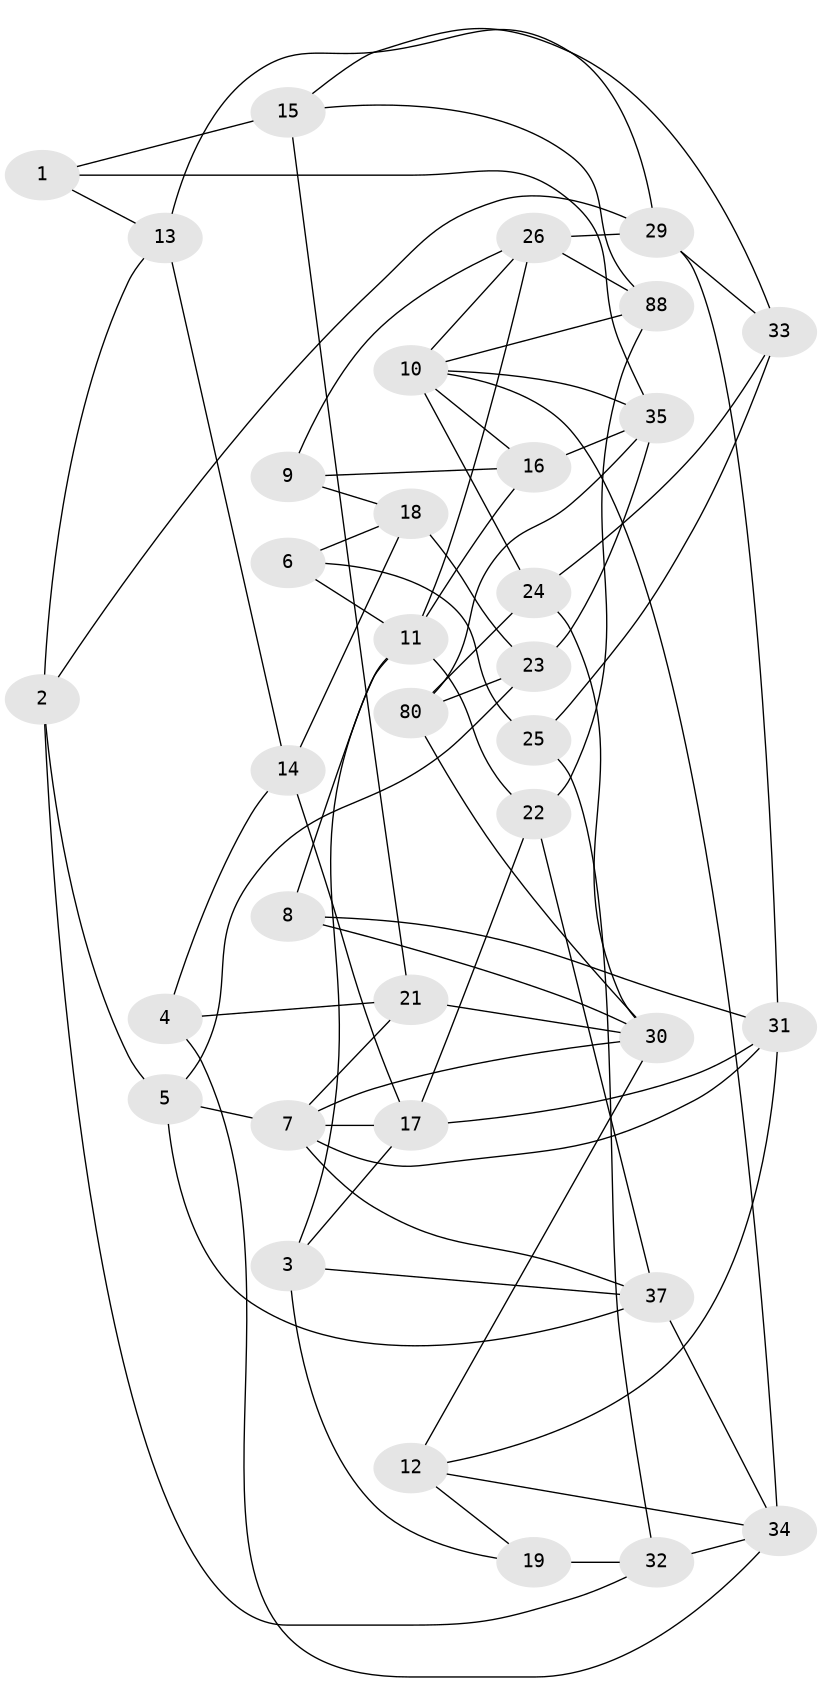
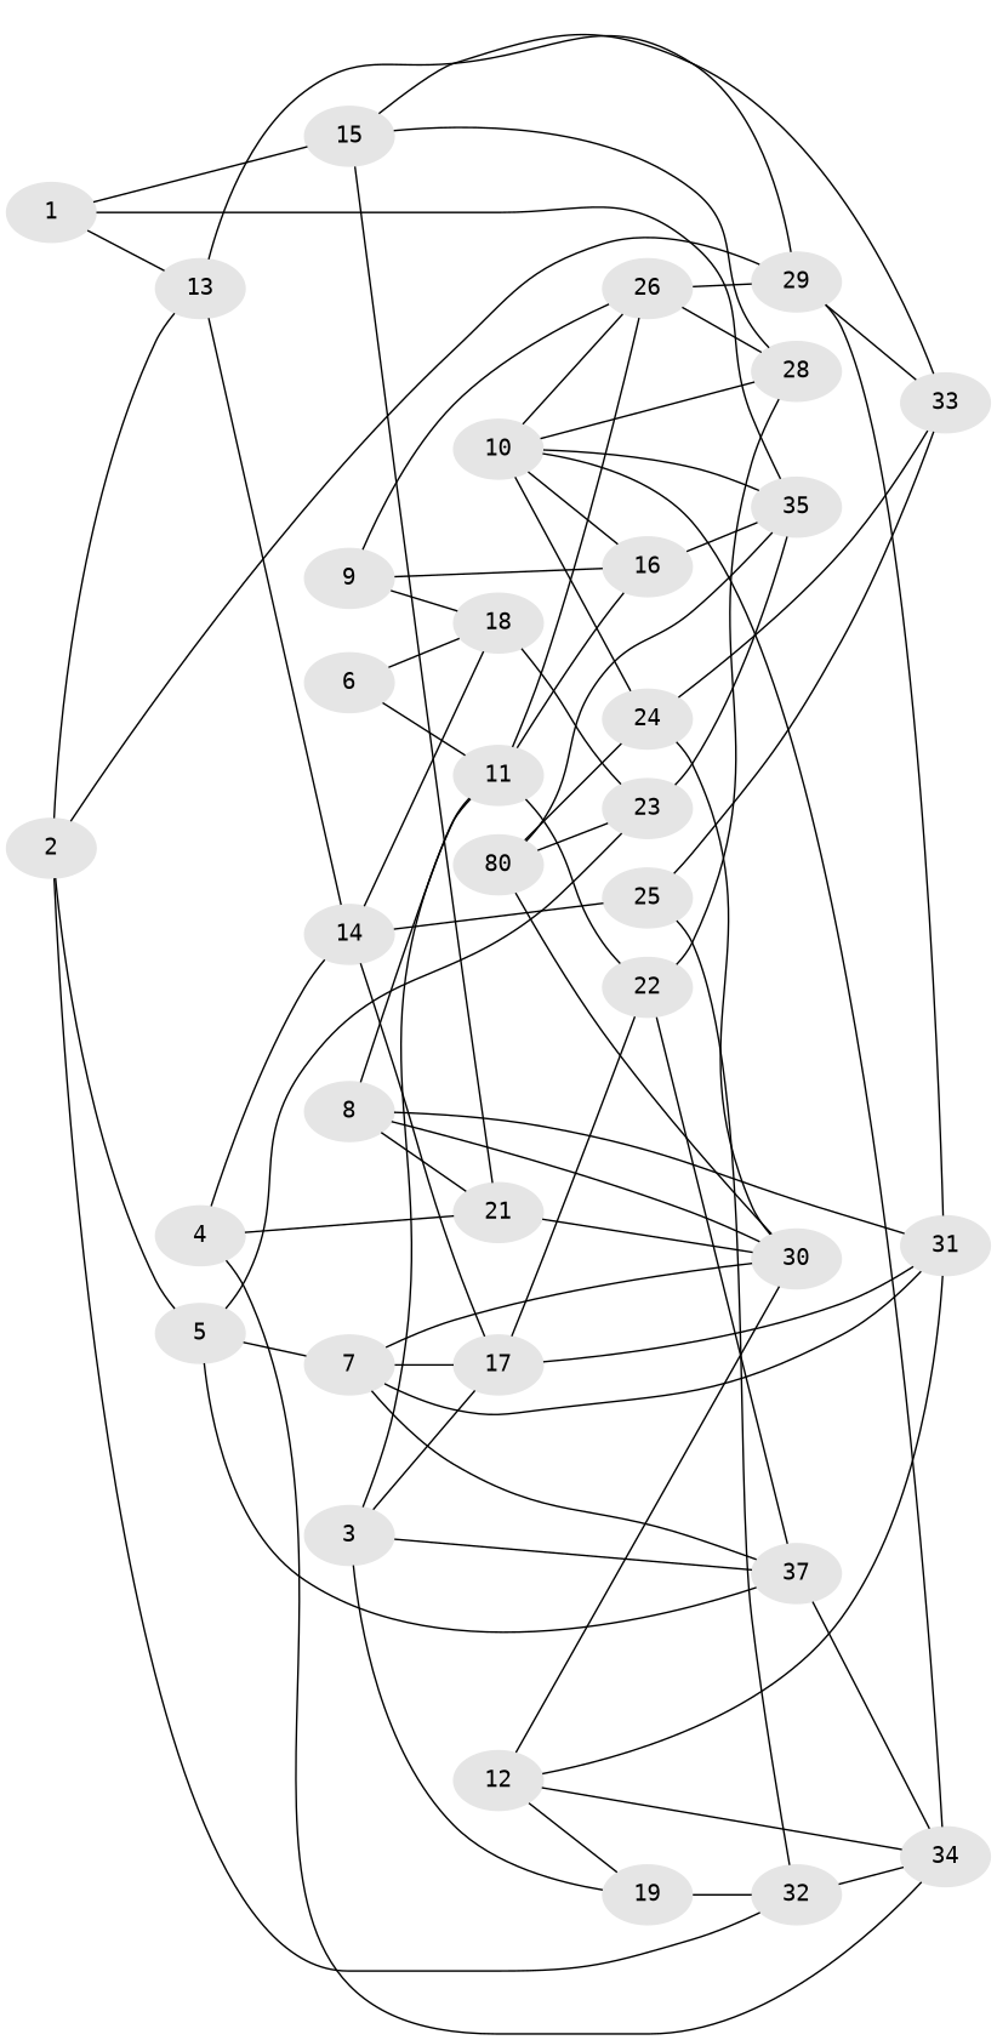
  graph {
    fontname="DejaVu Sans Mono"
    rankdir=LR
    node [color=gray90 fontname="DejaVu Sans Mono" style=filled]
    edge [fontname="DejaVu Sans Mono" weight=1.0]
    1
    13
    15
    35
    29
    14
    21
-   28 [label=88]
+   28
    33
    2
    5
    32
    n13 [label=37]
    7
    23
    31
    34
    3
    11
    17
    19
    16
    26
    22
    4
    18
    30
    6
    25
    8
    9
    10
    24
    12
    n35 [label=80]
    1 -- 13
    1 -- 15
    1 -- 35 [weight=2.0]
    13 -- 29
    13 -- 14
    15 -- 21
    15 -- 28
    15 -- 33
    29 -- 33
    29 -- 31 [weight=2.0]
    14 -- 17
    14 -- 18
    21 -- 30
    2 -- 13
    2 -- 29
    2 -- 5
    2 -- 32
    5 -- n13
    5 -- 7
    5 -- 23
    32 -- 34
    n13 -- 34
    7 -- n13 [weight=2.0]
    7 -- 31
    7 -- 17
    7 -- 30
    23 -- 35
    3 -- n13
    3 -- 11
    3 -- 17
    3 -- 19
    11 -- 16
    11 -- 26
    11 -- 22
    17 -- 31
    17 -- 22 [weight=2.0]
    19 -- 32 [weight=2.0]
    16 -- 35
    26 -- 29
    26 -- 28 [weight=2.0]
    22 -- 28 [weight=2.0]
    22 -- n13
    4 -- 14
    4 -- 21
    4 -- 34 [weight=2.0]
    18 -- 23
    6 -- 11
    6 -- 18 [weight=2.0]
-   6 -- 25
+   14 -- 25
    25 -- 33
    25 -- 32 [weight=2.0]
-   7 -- 21
+   8 -- 21
    8 -- 31
    8 -- 11
    8 -- 30
    9 -- 16
    9 -- 26
    9 -- 18 [weight=2.0]
    10 -- 35
    10 -- 28
    10 -- 34
    10 -- 16
    10 -- 26
    10 -- 24
    24 -- 33
    24 -- 30
    12 -- 31
    12 -- 34
    12 -- 19
    12 -- 30
    n35 -- 35
    n35 -- 23
    n35 -- 30
    n35 -- 24
  }
